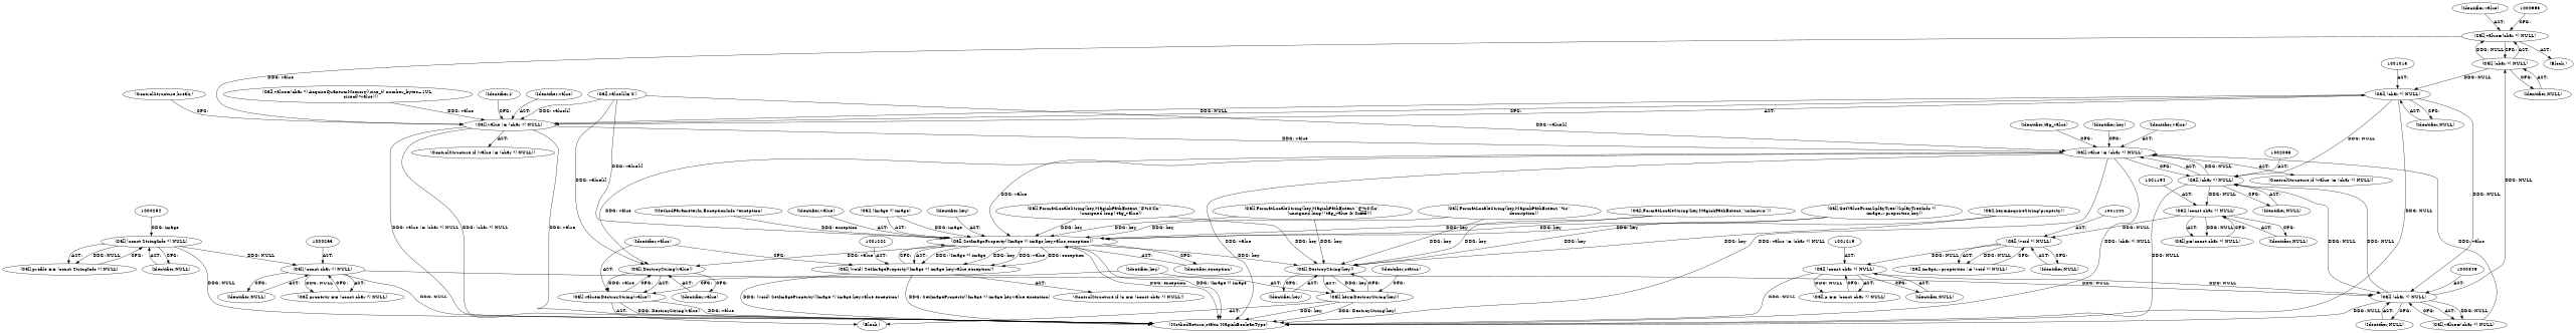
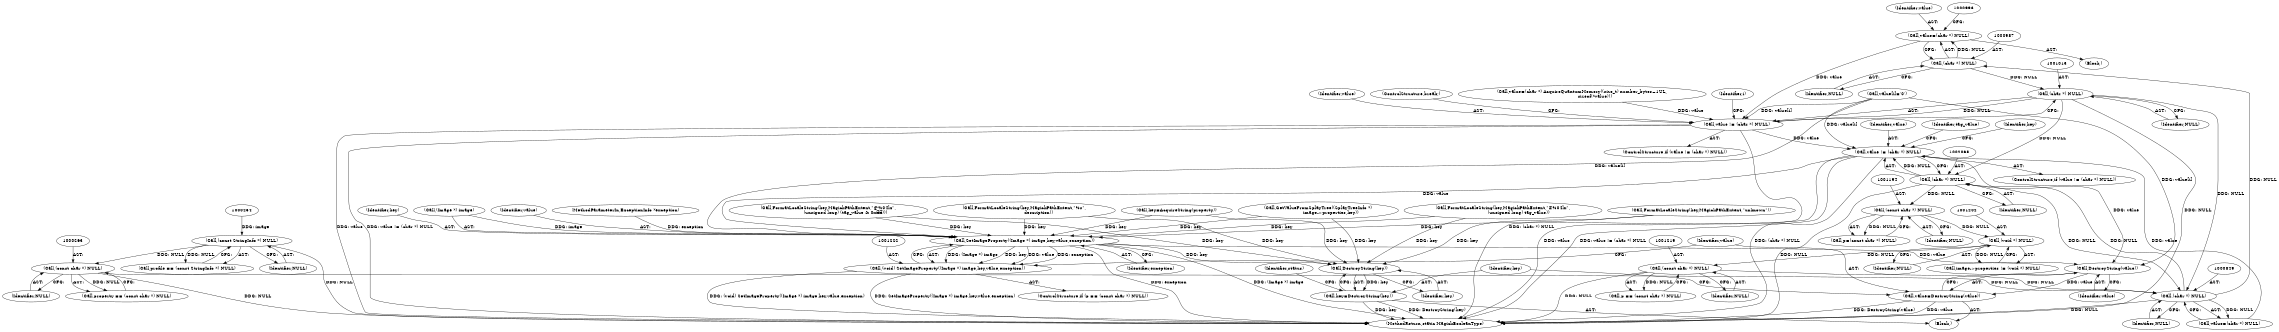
  digraph {
    n1 [label="(Call,value=(char *) NULL)"]
    n2 [label="(Call,(char *) NULL)"]
    n3 [label="(Call,value != (char *) NULL)"]
    n4 [label="(Block,)"]
    n5 [label="(Call,(char *) NULL)"]
    n6 [label="(Identifier,NULL)"]
    n7 [label="(MethodReturn,static MagickBooleanType)"]
    n8 [label="(Call,value != (char *) NULL)"]
    n9 [label="(ControlStructure,if (value != (char *) NULL))"]
    n10 [label="(Call,(char *) NULL)"]
    n11 [label="(Call,(char *) NULL)"]
    n12 [label="(Identifier,NULL)"]
    n13 [label="(Identifier,NULL)"]
    n14 [label="(Call,value=(char *) NULL)"]
    n15 [label="(Call,(const char *) NULL)"]
    n16 [label="(Identifier,NULL)"]
    n17 [label="(Call,(const char *) NULL)"]
    n18 [label="(Identifier,NULL)"]
    n19 [label="(Call,property == (const char *) NULL)"]
    n20 [label="(Call,(const StringInfo *) NULL)"]
    n21 [label="(Identifier,NULL)"]
    n22 [label="(Call,profile == (const StringInfo *) NULL)"]
    n23 [label="(Call,(const char *) NULL)"]
    n24 [label="(Identifier,NULL)"]
    n25 [label="(Call,p == (const char *) NULL)"]
    n26 [label="(Call,(void *) NULL)"]
    n27 [label="(Call,image->properties != (void *) NULL)"]
    n28 [label="(Identifier,NULL)"]
    n29 [label="(Call,p=(const char *) NULL)"]
    n30 [label="(Identifier,NULL)"]
    n31 [label="(Call,SetImageProperty((Image *) image,key,value,exception))"]
    n32 [label="(Call,DestroyString(value))"]
    n33 [label="(ControlStructure,if (value != (char *) NULL))"]
    n34 [label="(Call,(void) SetImageProperty((Image *) image,key,value,exception))"]
    n35 [label="(Call,DestroyString(key))"]
    n36 [label="(Identifier,exception)"]
    n37 [label="(Call,value=DestroyString(value))"]
    n38 [label="(Identifier,value)"]
    n39 [label="(ControlStructure,if (p == (const char *) NULL))"]
    n40 [label="(Call,key=DestroyString(key))"]
    n41 [label="(Identifier,key)"]
    n42 [label="(Block,)"]
    n43 [label="(Call,FormatLocaleString(key,MagickPathExtent,\"%s\",\n                    description))"]
    n44 [label="(MethodParameterIn,ExceptionInfo *exception)"]
    n45 [label="(Identifier,value)"]
    n46 [label="(Identifier,value)"]
    n47 [label="(Call,key=AcquireString(property))"]
    n48 [label="(Call,FormatLocaleString(key,MagickPathExtent,\"@%04lx\",\n                        (unsigned long) (tag_value & 0xffff)))"]
    n49 [label="(Call,value=(char *) AcquireQuantumMemory((size_t) number_bytes+1UL,\n                  sizeof(*value)))"]
    n50 [label="(Identifier,value)"]
    n51 [label="(Identifier,status)"]
    n52 [label="(Identifier,tag_value)"]
    n53 [label="(Call,FormatLocaleString(key,MagickPathExtent,\"#%04lx\",\n                      (unsigned long) tag_value))"]
    n54 [label="(Identifier,key)"]
    n55 [label="(Identifier,key)"]
    n56 [label="(Identifier,value)"]
    n57 [label="(Call,FormatLocaleString(key,MagickPathExtent,\"unknown\"))"]
    n58 [label="(Call,value[i]='\0')"]
    n59 [label="(Call,(Image *) image)"]
    n60 [label="(Identifier,i)"]
    n61 [label="(Identifier,value)"]
    n62 [label="(Identifier,key)"]
    n63 [label="(Call,GetValueFromSplayTree((SplayTreeInfo *)\n                  image->properties,key))"]
    n64 [label="(ControlStructure,break;)"]
    1000993
+   1000987
    1000849
    1000263
    1000254
    1001219
    1001202
    1001194
    n73 [label=1002068]
    1001013
    1001222
    n1 -> n2 [label="CFG: "]
    n1 -> n3 [label="DDG: value"]
    n1 -> n4 [label="AST: "]
    n2 -> n1 [label="AST: "]
    n2 -> n1 [label="DDG: NULL"]
    n2 -> n5 [label="DDG: NULL"]
    n2 -> n6 [label="CFG: "]
    n3 -> n5 [label="CFG: "]
    n3 -> n7 [label="DDG: (char *) NULL"]
    n3 -> n7 [label="DDG: value"]
    n3 -> n7 [label="DDG: value != (char *) NULL"]
    n3 -> n8 [label="DDG: value"]
    n3 -> n9 [label="AST: "]
    n5 -> n3 [label="AST: "]
    n5 -> n3 [label="DDG: NULL"]
    n5 -> n7 [label="DDG: NULL"]
    n5 -> n10 [label="DDG: NULL"]
    n5 -> n11 [label="DDG: NULL"]
    n5 -> n12 [label="CFG: "]
    n6 -> n2 [label="AST: "]
    n8 -> n7 [label="DDG: value"]
    n8 -> n7 [label="DDG: value != (char *) NULL"]
    n8 -> n7 [label="DDG: (char *) NULL"]
    n8 -> n11 [label="CFG: "]
    n8 -> n31 [label="DDG: value"]
    n8 -> n32 [label="DDG: value"]
    n8 -> n33 [label="AST: "]
    n10 -> n2 [label="DDG: NULL"]
    n10 -> n7 [label="DDG: NULL"]
    n10 -> n11 [label="DDG: NULL"]
    n10 -> n13 [label="CFG: "]
    n10 -> n14 [label="AST: "]
    n10 -> n14 [label="DDG: NULL"]
    n11 -> n7 [label="DDG: NULL"]
    n11 -> n8 [label="AST: "]
    n11 -> n8 [label="DDG: NULL"]
    n11 -> n10 [label="DDG: NULL"]
    n11 -> n15 [label="DDG: NULL"]
    n11 -> n16 [label="CFG: "]
    n12 -> n5 [label="AST: "]
    n13 -> n10 [label="AST: "]
    n14 -> n8 [label="DDG: value"]
    n14 -> n10 [label="CFG: "]
    n15 -> n26 [label="DDG: NULL"]
    n15 -> n29 [label="AST: "]
    n15 -> n29 [label="DDG: NULL"]
    n15 -> n30 [label="CFG: "]
    n16 -> n11 [label="AST: "]
    n17 -> n7 [label="DDG: NULL"]
    n17 -> n10 [label="DDG: NULL"]
    n17 -> n18 [label="CFG: "]
    n17 -> n19 [label="AST: "]
    n17 -> n19 [label="DDG: NULL"]
    n18 -> n17 [label="AST: "]
    n19 -> n17 [label="CFG: "]
    n20 -> n7 [label="DDG: NULL"]
    n20 -> n17 [label="DDG: NULL"]
    n20 -> n21 [label="CFG: "]
    n20 -> n22 [label="AST: "]
    n20 -> n22 [label="DDG: NULL"]
    n21 -> n20 [label="AST: "]
    n22 -> n20 [label="CFG: "]
    n23 -> n7 [label="DDG: NULL"]
    n23 -> n10 [label="DDG: NULL"]
    n23 -> n24 [label="CFG: "]
    n23 -> n25 [label="AST: "]
    n23 -> n25 [label="DDG: NULL"]
    n24 -> n23 [label="AST: "]
    n25 -> n23 [label="CFG: "]
    n26 -> n23 [label="DDG: NULL"]
    n26 -> n27 [label="AST: "]
    n26 -> n27 [label="DDG: NULL"]
    n26 -> n28 [label="CFG: "]
    n27 -> n26 [label="CFG: "]
    n28 -> n26 [label="AST: "]
    n29 -> n15 [label="CFG: "]
    n30 -> n15 [label="AST: "]
    n31 -> n7 [label="DDG: exception"]
    n31 -> n7 [label="DDG: (Image *) image"]
    n31 -> n32 [label="DDG: value"]
    n31 -> n34 [label="AST: "]
    n31 -> n34 [label="DDG: (Image *) image"]
    n31 -> n34 [label="DDG: key"]
    n31 -> n34 [label="DDG: value"]
    n31 -> n34 [label="DDG: exception"]
    n31 -> n35 [label="DDG: key"]
    n31 -> n36 [label="CFG: "]
    n32 -> n37 [label="AST: "]
    n32 -> n37 [label="DDG: value"]
    n32 -> n38 [label="CFG: "]
    n34 -> n7 [label="DDG: (void) SetImageProperty((Image *) image,key,value,exception)"]
    n34 -> n7 [label="DDG: SetImageProperty((Image *) image,key,value,exception)"]
    n34 -> n31 [label="CFG: "]
    n34 -> n39 [label="AST: "]
    n35 -> n40 [label="AST: "]
    n35 -> n40 [label="DDG: key"]
    n35 -> n41 [label="CFG: "]
    n36 -> n31 [label="AST: "]
    n37 -> n7 [label="DDG: DestroyString(value)"]
    n37 -> n7 [label="DDG: value"]
    n37 -> n32 [label="CFG: "]
    n37 -> n42 [label="AST: "]
    n38 -> n32 [label="AST: "]
    n40 -> n7 [label="DDG: key"]
    n40 -> n7 [label="DDG: DestroyString(key)"]
    n40 -> n35 [label="CFG: "]
    n40 -> n42 [label="AST: "]
    n41 -> n35 [label="AST: "]
    n43 -> n31 [label="DDG: key"]
    n43 -> n35 [label="DDG: key"]
    n44 -> n31 [label="DDG: exception"]
    n45 -> n31 [label="AST: "]
    n46 -> n34 [label="CFG: "]
    n46 -> n37 [label="AST: "]
    n47 -> n31 [label="DDG: key"]
    n47 -> n35 [label="DDG: key"]
    n48 -> n31 [label="DDG: key"]
    n48 -> n35 [label="DDG: key"]
    n49 -> n3 [label="DDG: value"]
    n50 -> n8 [label="AST: "]
    n51 -> n40 [label="CFG: "]
    n52 -> n8 [label="CFG: "]
    n53 -> n31 [label="DDG: key"]
    n53 -> n35 [label="DDG: key"]
    n54 -> n31 [label="AST: "]
    n55 -> n8 [label="CFG: "]
    n56 -> n1 [label="AST: "]
    n57 -> n31 [label="DDG: key"]
    n57 -> n35 [label="DDG: key"]
    n58 -> n3 [label="DDG: value[i]"]
    n58 -> n8 [label="DDG: value[i]"]
    n58 -> n31 [label="DDG: value[i]"]
    n58 -> n32 [label="DDG: value[i]"]
    n59 -> n31 [label="AST: "]
    n59 -> n31 [label="DDG: image"]
    n60 -> n3 [label="CFG: "]
    n61 -> n3 [label="AST: "]
    n62 -> n37 [label="CFG: "]
    n62 -> n40 [label="AST: "]
    n63 -> n31 [label="DDG: key"]
    n63 -> n35 [label="DDG: key"]
    n64 -> n3 [label="CFG: "]
    1000993 -> n1 [label="CFG: "]
+   1000987 -> n2 [label="AST: "]
    1000849 -> n10 [label="AST: "]
    1000263 -> n17 [label="AST: "]
    1000254 -> n20 [label="DDG: image"]
    1001219 -> n23 [label="AST: "]
    1001202 -> n26 [label="AST: "]
    1001194 -> n15 [label="AST: "]
    n73 -> n11 [label="AST: "]
    1001013 -> n5 [label="AST: "]
    1001222 -> n34 [label="AST: "]
  }
